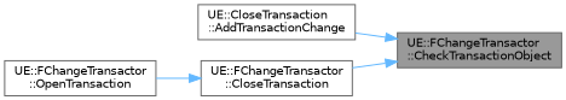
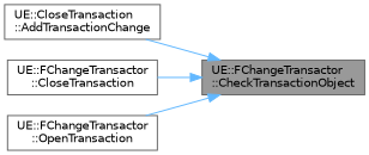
  digraph {
    rankdir=RL
    node [color=grey40 fillcolor=white fontname=Helvetica fontsize=10 shape=box style=filled]
    edge [color=steelblue1 dir=back fontname=Helvetica fontsize=10 labelfontname=Helvetica labelfontsize=10 style=solid]
    n1 [color=gray40 fillcolor=grey60 fontcolor=black height=0.2 label="UE::FChangeTransactor\l::CheckTransactionObject" width=0.4]
    n2 [height=0.2 label="UE::CloseTransaction\l::AddTransactionChange" width=0.4]
    n3 [height=0.2 label="UE::FChangeTransactor\l::CloseTransaction" width=0.4]
    n4 [height=0.2 label="UE::FChangeTransactor\l::OpenTransaction" width=0.4]
    n1 -> n2
    n1 -> n3
-   n3 -> n4
+   n1 -> n4
  }
